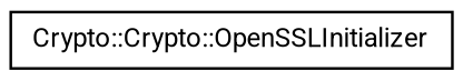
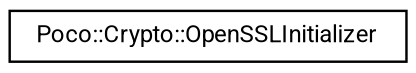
  digraph {
    rankdir=LR
    fontname=Roboto
-   n1 [color=black fillcolor=white fontname=Roboto fontsize=10 height=0.2 label="Crypto::Crypto::OpenSSLInitializer" shape=record style=filled width=0.4]
+   n1 [color=black fillcolor=white fontname=Roboto fontsize=10 height=0.2 label="Poco::Crypto::OpenSSLInitializer" shape=record style=filled width=0.4]
  }
